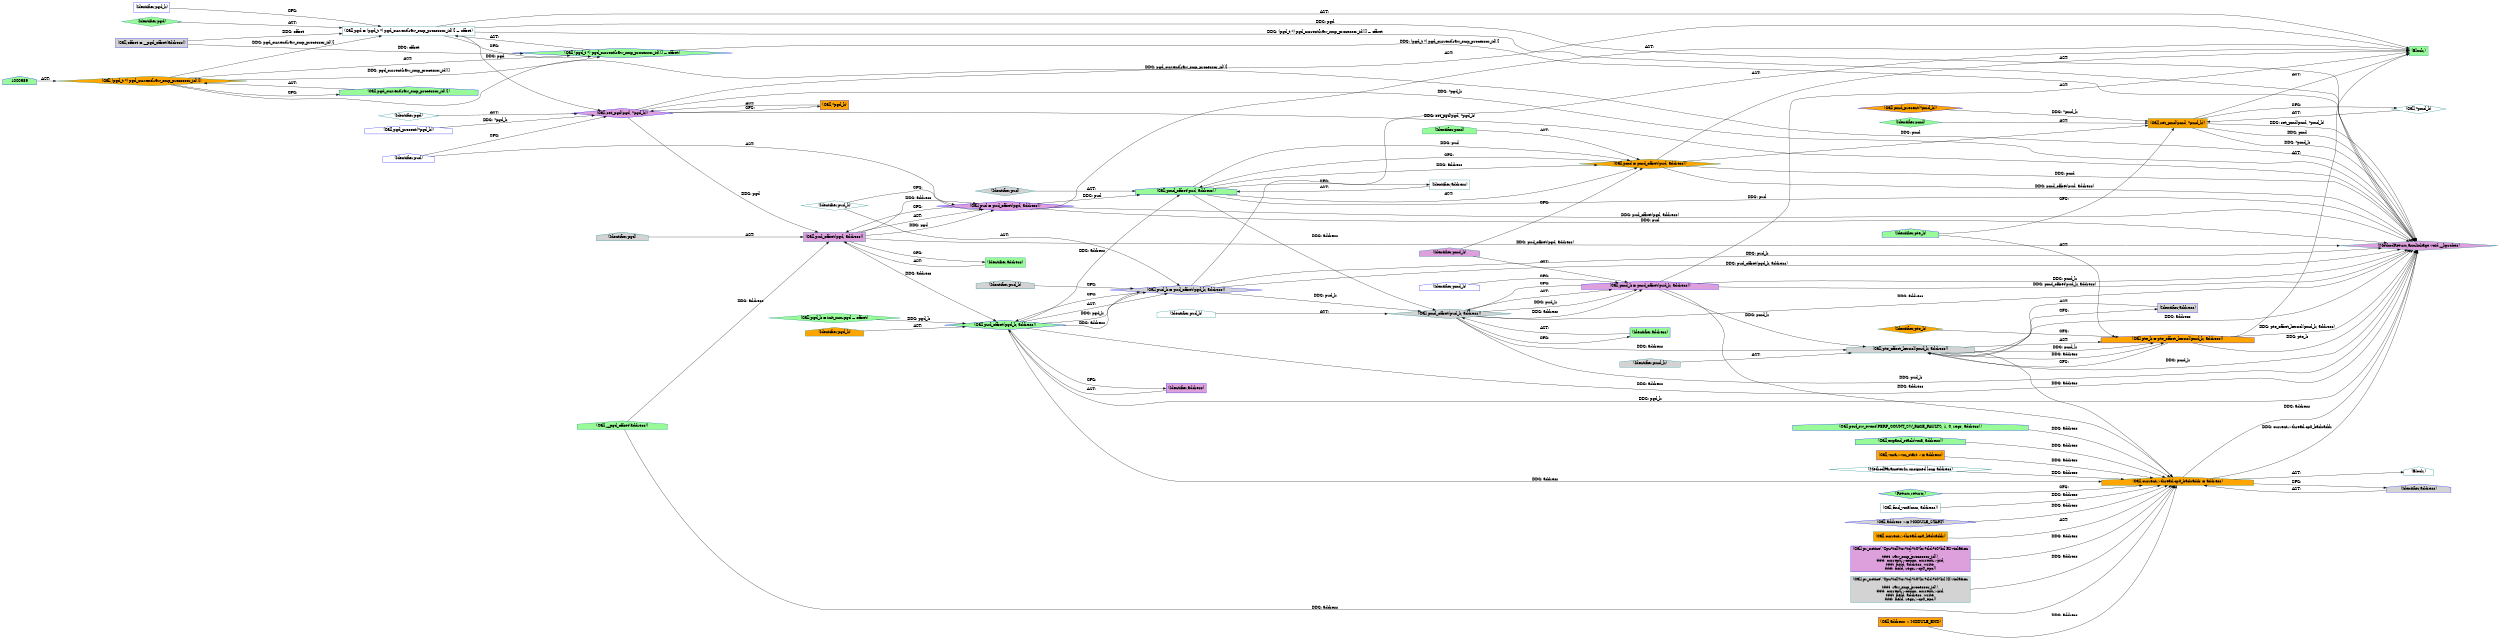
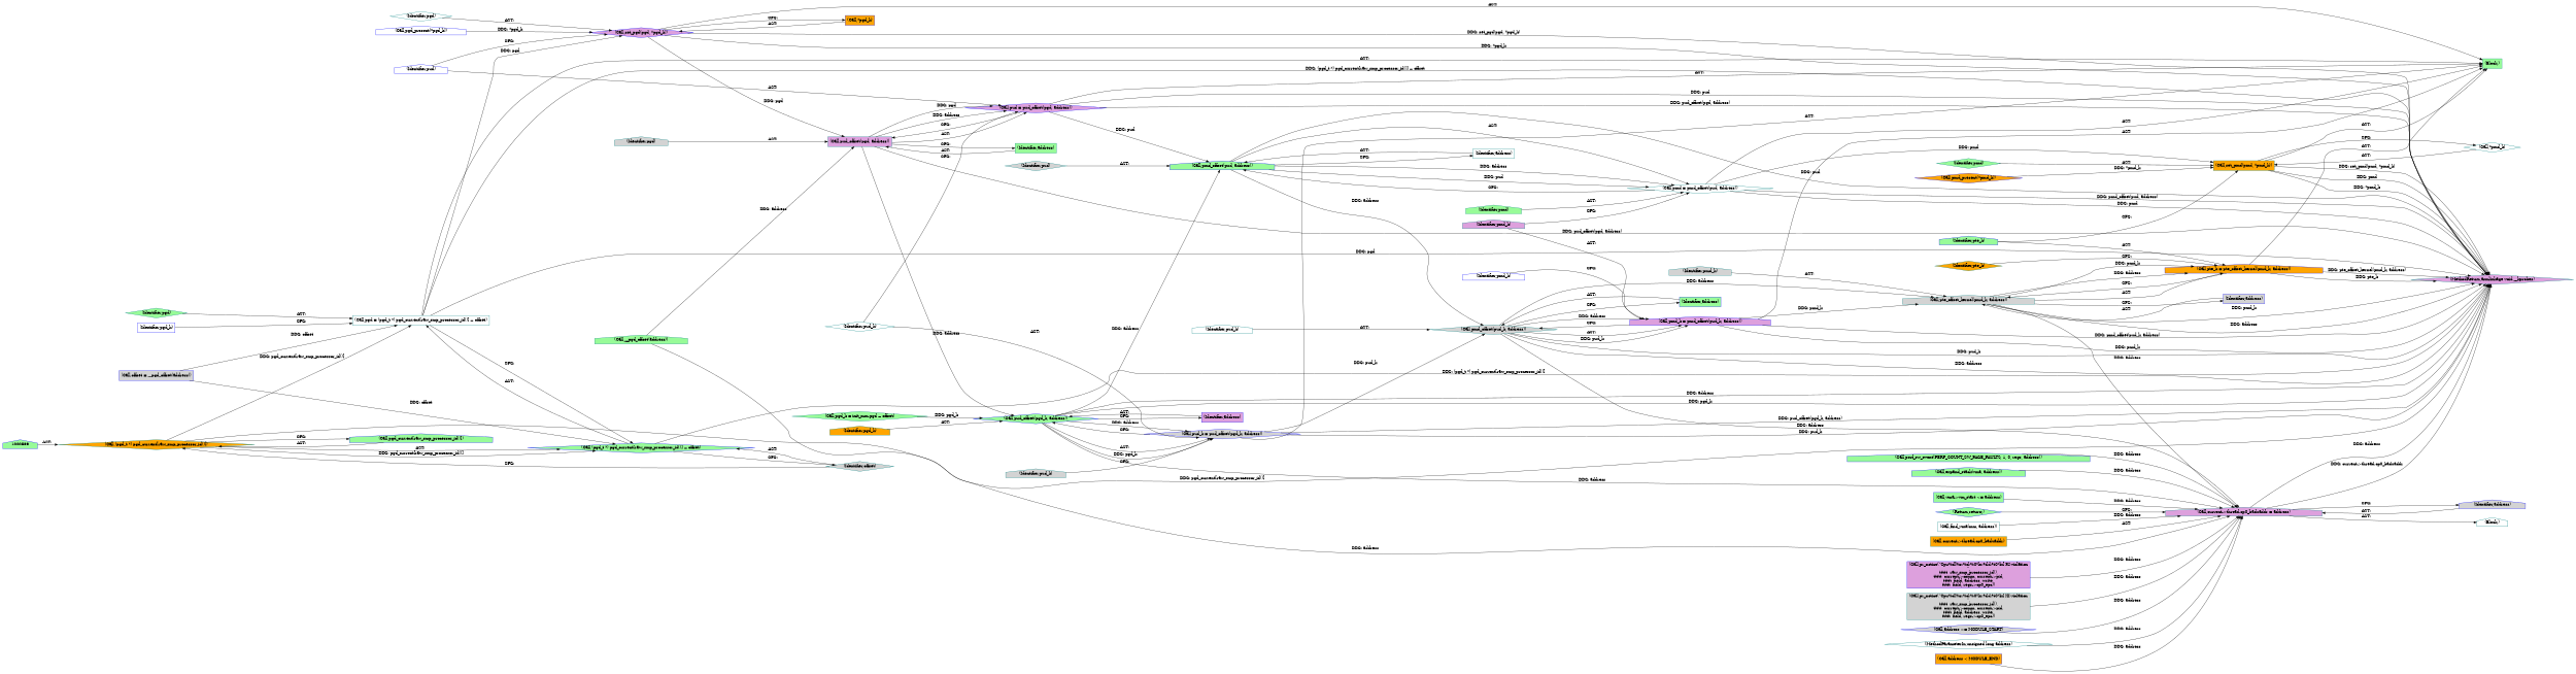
  digraph {
    rankdir=LR
    node [color=teal fillcolor=palegreen shape=house style=filled]
    n1 [fillcolor=orange label="(Call,(pgd_t *) pgd_current[raw_smp_processor_id()])" shape=diamond]
    n2 [fillcolor=white label="(Call,pgd = (pgd_t *) pgd_current[raw_smp_processor_id()] + offset)" shape=box]
    n3 [color=blue label="(Call,(pgd_t *) pgd_current[raw_smp_processor_id()] + offset)" shape=diamond]
    n4 [fillcolor=plum label="(MethodReturn,asmlinkage void __kprobes)" shape=diamond]
    n5 [color=blue label="(Call,pgd_current[raw_smp_processor_id()])"]
    n6 [color=blue fillcolor=plum label="(Call,set_pgd(pgd, *pgd_k))" shape=diamond]
    n7 [label="(Block,)" shape=box]
+   n8 [fillcolor=lightgrey label="(Identifier,offset)" shape=diamond]
    n9 [fillcolor=plum label="(Call,pud_offset(pgd, address))" shape=box]
    n10 [color=blue fillcolor=orange label="(Call,*pgd_k)" shape=box]
    n11 [color=blue fillcolor=plum label="(Call,pud = pud_offset(pgd, address))" shape=diamond]
    n12 [color=blue label="(Call,pud_offset(pgd_k, address))" shape=diamond]
    n13 [label="(Identifier,address)" shape=box]
    n14 [color=blue label="(Call,pmd_offset(pud, address))"]
-   n15 [fillcolor=orange label="(Call,current->thread.cp0_baduaddr = address)"]
+   n15 [fillcolor=plum label="(Call,current->thread.cp0_baduaddr = address)"]
    n16 [color=blue fillcolor=lightgrey label="(Call,pud_k = pud_offset(pgd_k, address))" shape=diamond]
    n17 [color=blue fillcolor=plum label="(Identifier,address)" shape=box]
-   n18 [fillcolor=orange label="(Call,pmd = pmd_offset(pud, address))" shape=diamond]
+   n18 [fillcolor=white label="(Call,pmd = pmd_offset(pud, address))" shape=diamond]
    n19 [fillcolor=lightgrey label="(Call,pmd_offset(pud_k, address))" shape=diamond]
    n20 [fillcolor=white label="(Identifier,address)" shape=box]
    n21 [fillcolor=orange label="(Call,set_pmd(pmd, *pmd_k))" shape=box]
    n22 [color=blue fillcolor=plum label="(Call,pmd_k = pmd_offset(pud_k, address))"]
    n23 [fillcolor=lightgrey label="(Call,pte_offset_kernel(pmd_k, address))"]
    n24 [color=blue label="(Identifier,address)" shape=box]
    n25 [fillcolor=white label="(Call,*pmd_k)" shape=diamond]
    n26 [color=blue fillcolor=lightgrey label="(Identifier,address)"]
    n27 [fillcolor=white label="(Block,)"]
    n28 [color=blue fillcolor=orange label="(Call,pte_k = pte_offset_kernel(pmd_k, address))"]
    n29 [color=blue fillcolor=lightgrey label="(Identifier,address)" shape=box]
    n30 [color=blue fillcolor=orange label="(Call,address < MODULE_END)" shape=box]
    n31 [color=blue label="(Call,perf_sw_event(PERF_COUNT_SW_PAGE_FAULTS, 1, 0, regs, address))"]
    n32 [fillcolor=lightgrey label="(Identifier,pud)" shape=diamond]
    n33 [color=blue label="(Identifier,pte_k)"]
    n34 [label="(Identifier,pgd)" shape=diamond]
    n35 [color=blue fillcolor=white label="(Call,pgd_present(*pgd_k))"]
    n36 [color=blue label="(Call,expand_stack(vma, address))"]
-   n37 [color=blue fillcolor=orange label="(Call,vma->vm_start <= address)" shape=box]
+   n37 [color=blue label="(Call,vma->vm_start <= address)" shape=box]
    n38 [color=blue fillcolor=lightgrey label="(Call,address >= MODULE_START)" shape=diamond]
    n39 [color=blue label="(Return,return;)" shape=diamond]
    n40 [fillcolor=white label="(Call,find_vma(mm, address))" shape=box]
    n41 [fillcolor=white label="(Identifier,pud_k)"]
    n42 [fillcolor=orange label="(Call,current->thread.cp0_baduaddr)" shape=box]
    n43 [fillcolor=lightgrey label="(Identifier,pgd)"]
    n44 [label="(Call,pgd_k = init_mm.pgd + offset)" shape=diamond]
    n45 [color=blue fillcolor=white label="(Identifier,pgd_k)" shape=box]
    n46 [fillcolor=orange label="(Identifier,pte_k)" shape=diamond]
    n47 [fillcolor=plum label="(Identifier,pmd_k)"]
    n48 [fillcolor=lightgrey label="(Identifier,pmd_k)"]
    n49 [fillcolor=white label="(Identifier,pud_k)" shape=diamond]
    n50 [label="(Identifier,pmd)" shape=diamond]
    n51 [color=blue fillcolor=plum label="(Call,pr_notice(\"Cpu%d[%s:%d:%0*lx:%ld:%0*lx] RI violation\n\",\n\t\t\t\t\t  raw_smp_processor_id(),\n\t\t\t\t\t  current->comm, current->pid,\n\t\t\t\t\t  field, address, write,\n\t\t\t\t\t  field, regs->cp0_epc))" shape=box]
    n52 [color=blue fillcolor=lightgrey label="(Call,offset = __pgd_offset(address))" shape=box]
    n53 [color=blue fillcolor=white label="(Identifier,pud)"]
    n54 [color=blue fillcolor=white label="(Identifier,pmd_k)"]
    n55 [fillcolor=orange label="(Identifier,pgd_k)"]
    n56 [fillcolor=lightgrey label="(Identifier,pud_k)"]
    n57 [label="(Call,__pgd_offset(address))"]
    n58 [label="(Identifier,pmd)"]
    n59 [color=blue fillcolor=orange label="(Call,pmd_present(*pmd_k))" shape=diamond]
    n60 [fillcolor=white label="(Identifier,pgd)" shape=diamond]
    n61 [fillcolor=lightgrey label="(Call,pr_notice(\"Cpu%d[%s:%d:%0*lx:%ld:%0*lx] XI violation\n\",\n\t\t\t\t\t  raw_smp_processor_id(),\n\t\t\t\t\t  current->comm, current->pid,\n\t\t\t\t\t  field, address, write,\n\t\t\t\t\t  field, regs->cp0_epc))" shape=box]
    n62 [fillcolor=white label="(MethodParameterIn,unsigned long address)" shape=diamond]
    1000589 [color=blue]
    n1 -> n2 [label="DDG: pgd_current[raw_smp_processor_id()]"]
    n1 -> n3 [label="AST: "]
    n1 -> n3 [label="DDG: pgd_current[raw_smp_processor_id()]"]
    n1 -> n4 [label="DDG: pgd_current[raw_smp_processor_id()]"]
    n1 -> n5 [label="CFG: "]
    n2 -> n3 [label="CFG: "]
    n2 -> n4 [label="DDG: pgd"]
    n2 -> n4 [label="DDG: (pgd_t *) pgd_current[raw_smp_processor_id()] + offset"]
    n2 -> n6 [label="DDG: pgd"]
    n2 -> n7 [label="AST: "]
    n3 -> n2 [label="AST: "]
    n3 -> n4 [label="DDG: (pgd_t *) pgd_current[raw_smp_processor_id()]"]
+   n3 -> n8 [label="CFG: "]
    n5 -> n1 [label="AST: "]
    n6 -> n4 [label="DDG: set_pgd(pgd, *pgd_k)"]
    n6 -> n4 [label="DDG: *pgd_k"]
    n6 -> n7 [label="AST: "]
    n6 -> n9 [label="DDG: pgd"]
    n6 -> n10 [label="CFG: "]
+   n8 -> n1 [label="CFG: "]
+   n8 -> n3 [label="AST: "]
    n9 -> n4 [label="DDG: pud_offset(pgd, address)"]
    n9 -> n11 [label="AST: "]
    n9 -> n11 [label="DDG: pgd"]
    n9 -> n11 [label="DDG: address"]
    n9 -> n12 [label="DDG: address"]
    n9 -> n13 [label="CFG: "]
    n10 -> n6 [label="AST: "]
    n11 -> n4 [label="DDG: pud_offset(pgd, address)"]
    n11 -> n4 [label="DDG: pud"]
    n11 -> n7 [label="AST: "]
    n11 -> n9 [label="CFG: "]
    n11 -> n14 [label="DDG: pud"]
    n12 -> n4 [label="DDG: pgd_k"]
    n12 -> n4 [label="DDG: address"]
    n12 -> n14 [label="DDG: address"]
    n12 -> n15 [label="DDG: address"]
    n12 -> n16 [label="AST: "]
    n12 -> n16 [label="DDG: pgd_k"]
    n12 -> n16 [label="DDG: address"]
    n12 -> n17 [label="CFG: "]
    n13 -> n9 [label="AST: "]
    n14 -> n4 [label="DDG: pud"]
    n14 -> n18 [label="AST: "]
    n14 -> n18 [label="DDG: pud"]
    n14 -> n18 [label="DDG: address"]
    n14 -> n19 [label="DDG: address"]
    n14 -> n20 [label="CFG: "]
    n15 -> n4 [label="DDG: current->thread.cp0_baduaddr"]
    n15 -> n4 [label="DDG: address"]
    n15 -> n26 [label="CFG: "]
    n15 -> n27 [label="AST: "]
    n16 -> n4 [label="DDG: pud_offset(pgd_k, address)"]
    n16 -> n4 [label="DDG: pud_k"]
    n16 -> n7 [label="AST: "]
    n16 -> n12 [label="CFG: "]
    n16 -> n19 [label="DDG: pud_k"]
    n17 -> n12 [label="AST: "]
    n18 -> n4 [label="DDG: pmd_offset(pud, address)"]
    n18 -> n4 [label="DDG: pmd"]
    n18 -> n7 [label="AST: "]
    n18 -> n14 [label="CFG: "]
    n18 -> n21 [label="DDG: pmd"]
    n19 -> n4 [label="DDG: pud_k"]
    n19 -> n4 [label="DDG: address"]
-   n22 -> n15 [label="DDG: address"]
+   n19 -> n15 [label="DDG: address"]
    n19 -> n22 [label="AST: "]
    n19 -> n22 [label="DDG: pud_k"]
    n19 -> n22 [label="DDG: address"]
    n19 -> n23 [label="DDG: address"]
    n19 -> n24 [label="CFG: "]
    n20 -> n14 [label="AST: "]
    n21 -> n4 [label="DDG: set_pmd(pmd, *pmd_k)"]
    n21 -> n4 [label="DDG: pmd"]
    n21 -> n4 [label="DDG: *pmd_k"]
    n21 -> n7 [label="AST: "]
    n21 -> n25 [label="CFG: "]
    n22 -> n4 [label="DDG: pmd_k"]
    n22 -> n4 [label="DDG: pmd_offset(pud_k, address)"]
    n22 -> n7 [label="AST: "]
    n22 -> n19 [label="CFG: "]
    n22 -> n23 [label="DDG: pmd_k"]
    n23 -> n4 [label="DDG: pmd_k"]
    n23 -> n4 [label="DDG: address"]
    n23 -> n15 [label="DDG: address"]
    n23 -> n28 [label="AST: "]
    n23 -> n28 [label="DDG: pmd_k"]
    n23 -> n28 [label="DDG: address"]
    n23 -> n29 [label="CFG: "]
    n24 -> n19 [label="AST: "]
    n25 -> n21 [label="AST: "]
    n26 -> n15 [label="AST: "]
    n28 -> n4 [label="DDG: pte_k"]
    n28 -> n4 [label="DDG: pte_offset_kernel(pmd_k, address)"]
    n28 -> n7 [label="AST: "]
    n28 -> n23 [label="CFG: "]
    n29 -> n23 [label="AST: "]
    n30 -> n15 [label="DDG: address"]
    n31 -> n15 [label="DDG: address"]
    n32 -> n14 [label="AST: "]
    n33 -> n21 [label="CFG: "]
    n33 -> n28 [label="AST: "]
    n34 -> n2 [label="AST: "]
    n35 -> n6 [label="DDG: *pgd_k"]
    n36 -> n15 [label="DDG: address"]
    n37 -> n15 [label="DDG: address"]
    n38 -> n15 [label="DDG: address"]
    n39 -> n15 [label="CFG: "]
    n40 -> n15 [label="DDG: address"]
    n41 -> n19 [label="AST: "]
    n42 -> n15 [label="AST: "]
    n43 -> n9 [label="AST: "]
    n44 -> n12 [label="DDG: pgd_k"]
    n45 -> n2 [label="CFG: "]
    n46 -> n28 [label="CFG: "]
    n47 -> n18 [label="CFG: "]
    n47 -> n22 [label="AST: "]
    n48 -> n23 [label="AST: "]
    n49 -> n11 [label="CFG: "]
    n49 -> n16 [label="AST: "]
    n50 -> n21 [label="AST: "]
    n51 -> n15 [label="DDG: address"]
    n52 -> n2 [label="DDG: offset"]
    n52 -> n3 [label="DDG: offset"]
    n53 -> n6 [label="CFG: "]
    n53 -> n11 [label="AST: "]
    n54 -> n22 [label="CFG: "]
    n55 -> n12 [label="AST: "]
    n56 -> n16 [label="CFG: "]
    n57 -> n9 [label="DDG: address"]
    n57 -> n15 [label="DDG: address"]
    n58 -> n18 [label="AST: "]
    n59 -> n21 [label="DDG: *pmd_k"]
    n60 -> n6 [label="AST: "]
    n61 -> n15 [label="DDG: address"]
    n62 -> n15 [label="DDG: address"]
    1000589 -> n1 [label="AST: "]
  }
